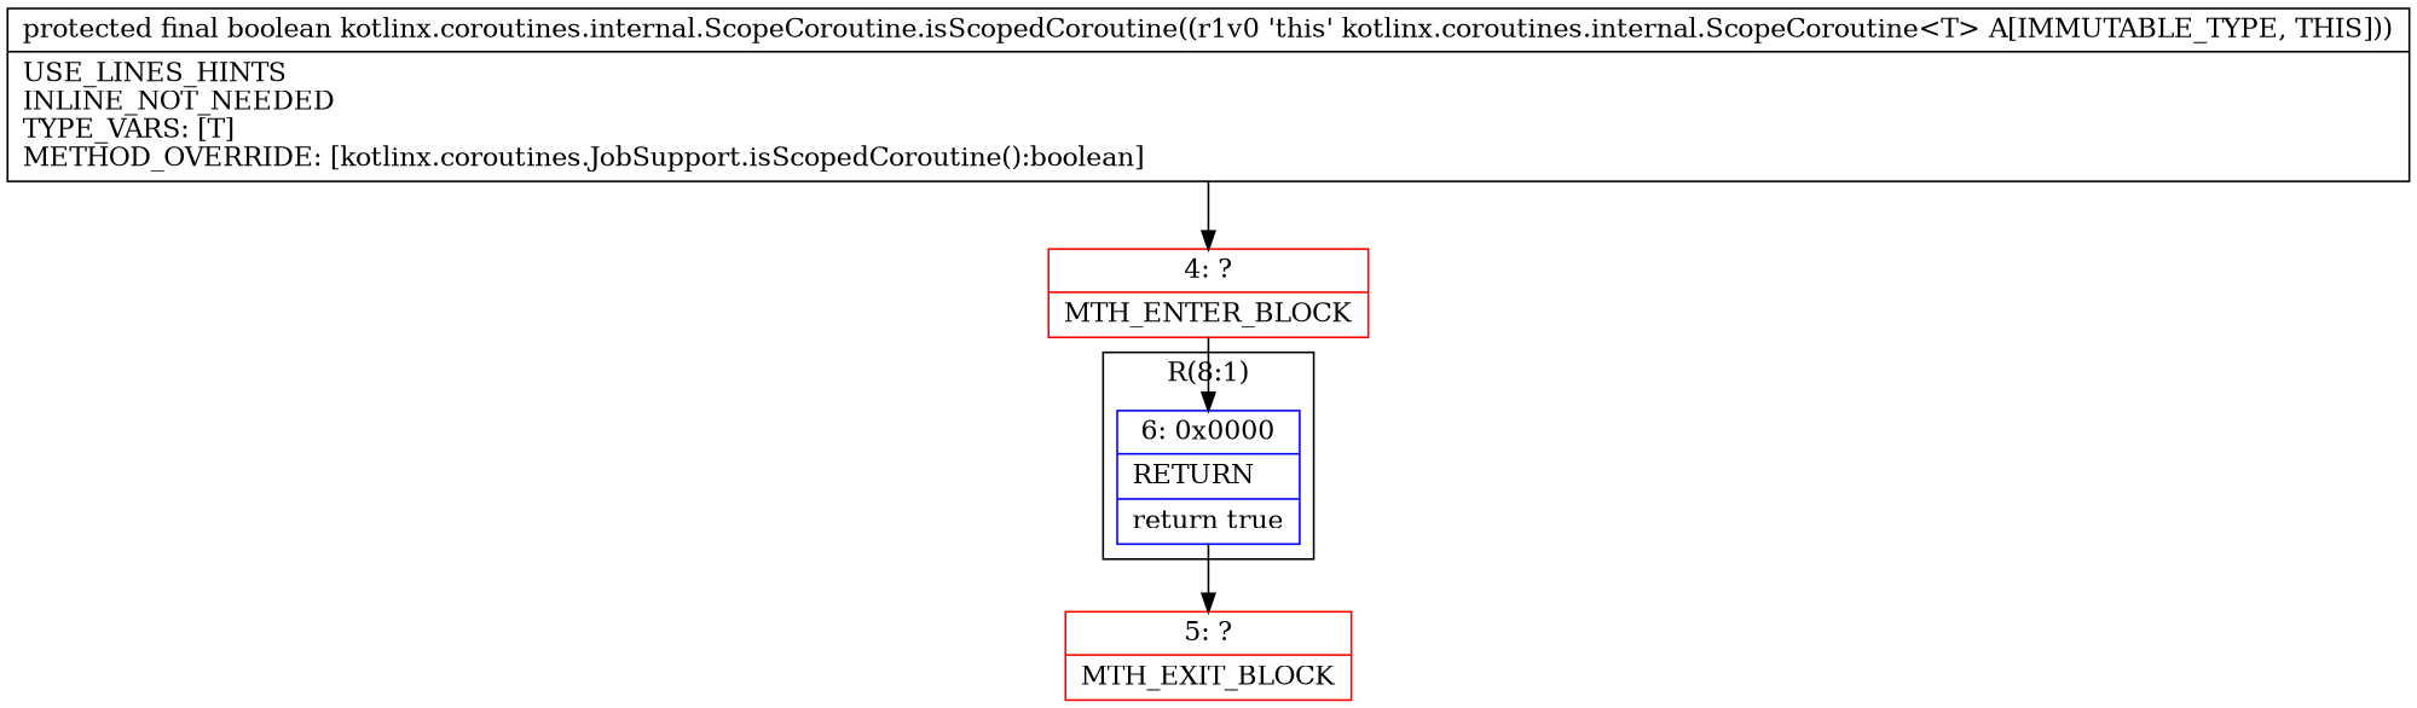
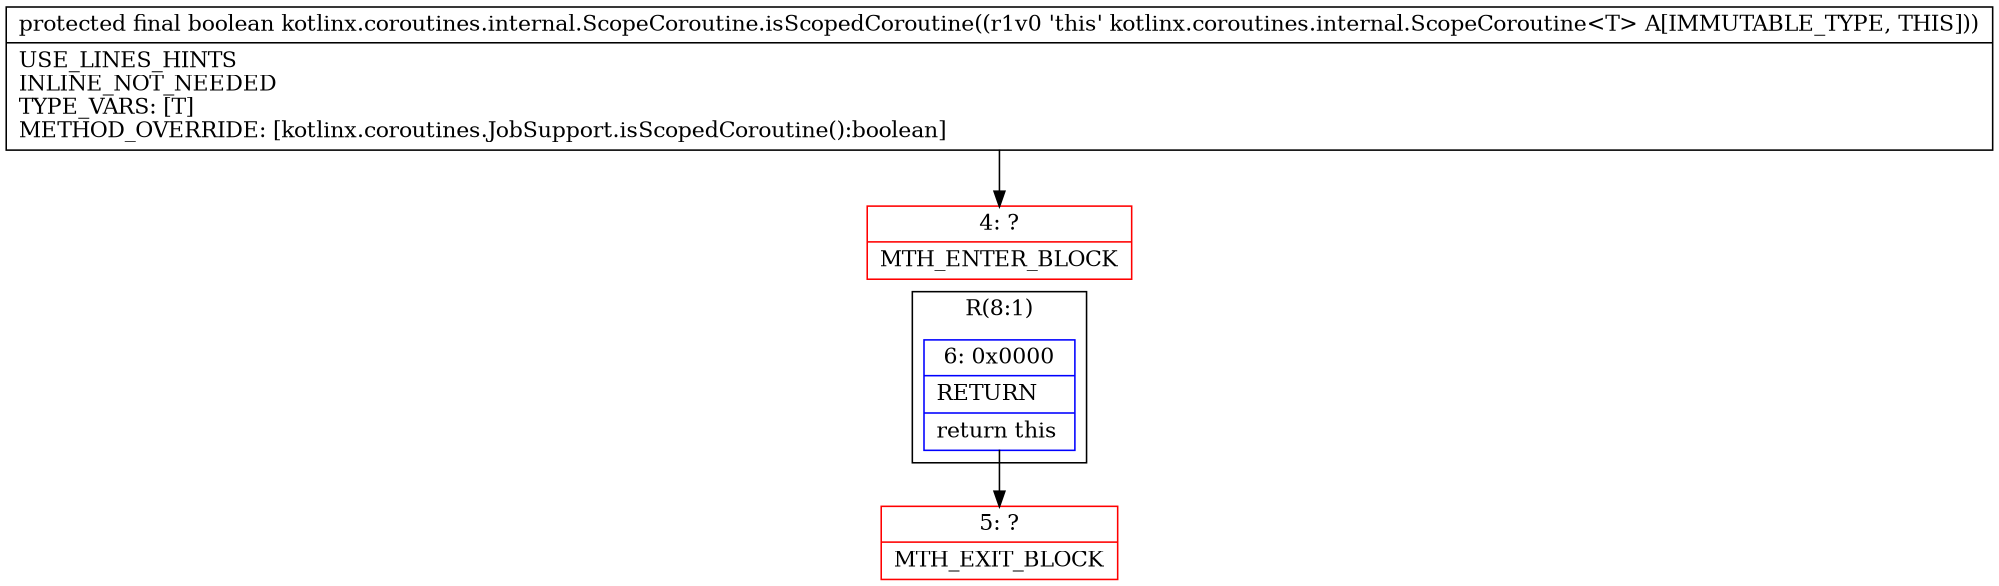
  digraph {
    node [color=red shape=record]
-   n1 [color=blue label="{6\:\ 0x0000|RETURN\l|return true\l}"]
+   n1 [color=blue label="{6\:\ 0x0000|RETURN\l|return this\l}"]
    n2 [label="{5\:\ ?|MTH_EXIT_BLOCK\l}"]
    n3 [label="{4\:\ ?|MTH_ENTER_BLOCK\l}"]
    n4 [label="{protected final boolean kotlinx.coroutines.internal.ScopeCoroutine.isScopedCoroutine((r1v0 'this' kotlinx.coroutines.internal.ScopeCoroutine\<T\> A[IMMUTABLE_TYPE, THIS]))  | USE_LINES_HINTS\lINLINE_NOT_NEEDED\lTYPE_VARS: [T]\lMETHOD_OVERRIDE: [kotlinx.coroutines.JobSupport.isScopedCoroutine():boolean]\l}" color=""]
    subgraph cluster_1 {
      label="R(8:1)"
      n1
    }
    n1 -> n2
-   n3 -> n1
    n4 -> n3
  }
